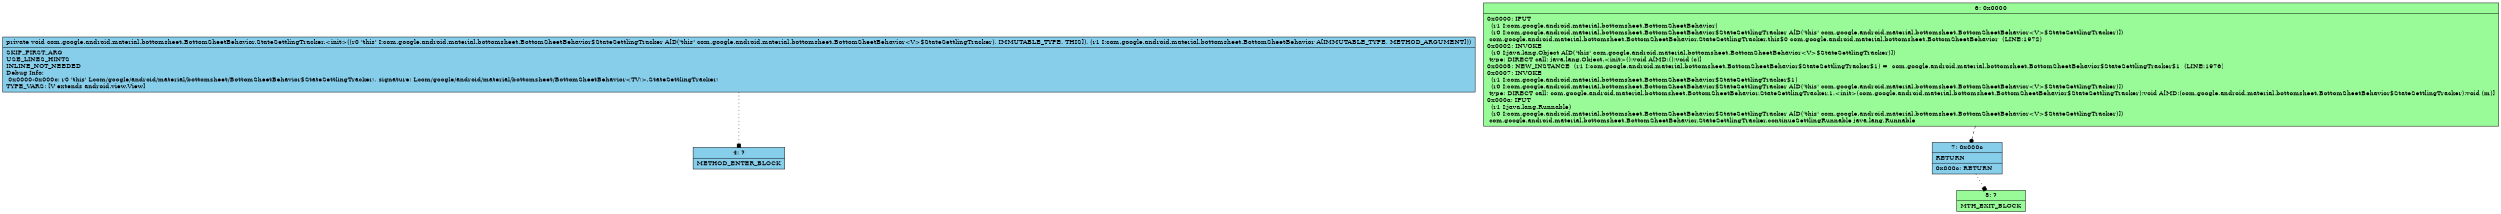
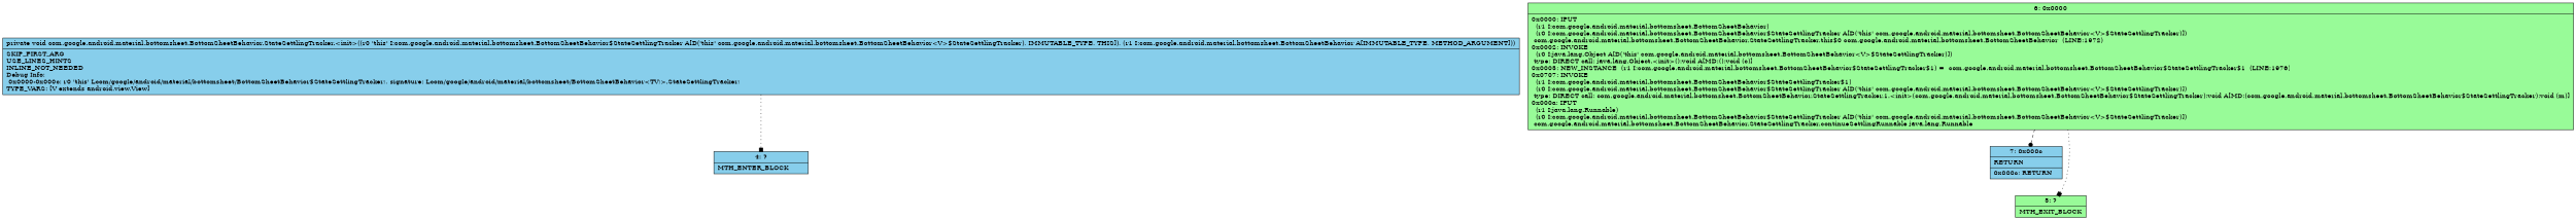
  digraph {
    node [fillcolor=skyblue shape=record style=filled]
    edge [arrowhead=box style=dotted]
-   n1 [label="{4\:\ ?|METHOD_ENTER_BLOCK\l}"]
-   n2 [fillcolor=palegreen label="{6\:\ 0x0000|0x0000: IPUT  \l  (r1 I:com.google.android.material.bottomsheet.BottomSheetBehavior)\l  (r0 I:com.google.android.material.bottomsheet.BottomSheetBehavior$StateSettlingTracker A[D('this' com.google.android.material.bottomsheet.BottomSheetBehavior\<V\>$StateSettlingTracker)])\l com.google.android.material.bottomsheet.BottomSheetBehavior.StateSettlingTracker.this$0 com.google.android.material.bottomsheet.BottomSheetBehavior  (LINE:1972)\l0x0002: INVOKE  \l  (r0 I:java.lang.Object A[D('this' com.google.android.material.bottomsheet.BottomSheetBehavior\<V\>$StateSettlingTracker)])\l type: DIRECT call: java.lang.Object.\<init\>():void A[MD:():void (c)]\l0x0005: NEW_INSTANCE  (r1 I:com.google.android.material.bottomsheet.BottomSheetBehavior$StateSettlingTracker$1) =  com.google.android.material.bottomsheet.BottomSheetBehavior$StateSettlingTracker$1  (LINE:1976)\l0x0007: INVOKE  \l  (r1 I:com.google.android.material.bottomsheet.BottomSheetBehavior$StateSettlingTracker$1)\l  (r0 I:com.google.android.material.bottomsheet.BottomSheetBehavior$StateSettlingTracker A[D('this' com.google.android.material.bottomsheet.BottomSheetBehavior\<V\>$StateSettlingTracker)])\l type: DIRECT call: com.google.android.material.bottomsheet.BottomSheetBehavior.StateSettlingTracker.1.\<init\>(com.google.android.material.bottomsheet.BottomSheetBehavior$StateSettlingTracker):void A[MD:(com.google.android.material.bottomsheet.BottomSheetBehavior$StateSettlingTracker):void (m)]\l0x000a: IPUT  \l  (r1 I:java.lang.Runnable)\l  (r0 I:com.google.android.material.bottomsheet.BottomSheetBehavior$StateSettlingTracker A[D('this' com.google.android.material.bottomsheet.BottomSheetBehavior\<V\>$StateSettlingTracker)])\l com.google.android.material.bottomsheet.BottomSheetBehavior.StateSettlingTracker.continueSettlingRunnable java.lang.Runnable \l}"]
+   n1 [label="{4\:\ ?|MTH_ENTER_BLOCK\l}"]
+   n2 [fillcolor=palegreen label="{6\:\ 0x0000|0x0000: IPUT  \l  (r1 I:com.google.android.material.bottomsheet.BottomSheetBehavior)\l  (r0 I:com.google.android.material.bottomsheet.BottomSheetBehavior$StateSettlingTracker A[D('this' com.google.android.material.bottomsheet.BottomSheetBehavior\<V\>$StateSettlingTracker)])\l com.google.android.material.bottomsheet.BottomSheetBehavior.StateSettlingTracker.this$0 com.google.android.material.bottomsheet.BottomSheetBehavior  (LINE:1972)\l0x0002: INVOKE  \l  (r0 I:java.lang.Object A[D('this' com.google.android.material.bottomsheet.BottomSheetBehavior\<V\>$StateSettlingTracker)])\l type: DIRECT call: java.lang.Object.\<init\>():void A[MD:():void (c)]\l0x0005: NEW_INSTANCE  (r1 I:com.google.android.material.bottomsheet.BottomSheetBehavior$StateSettlingTracker$1) =  com.google.android.material.bottomsheet.BottomSheetBehavior$StateSettlingTracker$1  (LINE:1976)\l0x0707: INVOKE  \l  (r1 I:com.google.android.material.bottomsheet.BottomSheetBehavior$StateSettlingTracker$1)\l  (r0 I:com.google.android.material.bottomsheet.BottomSheetBehavior$StateSettlingTracker A[D('this' com.google.android.material.bottomsheet.BottomSheetBehavior\<V\>$StateSettlingTracker)])\l type: DIRECT call: com.google.android.material.bottomsheet.BottomSheetBehavior.StateSettlingTracker.1.\<init\>(com.google.android.material.bottomsheet.BottomSheetBehavior$StateSettlingTracker):void A[MD:(com.google.android.material.bottomsheet.BottomSheetBehavior$StateSettlingTracker):void (m)]\l0x000a: IPUT  \l  (r1 I:java.lang.Runnable)\l  (r0 I:com.google.android.material.bottomsheet.BottomSheetBehavior$StateSettlingTracker A[D('this' com.google.android.material.bottomsheet.BottomSheetBehavior\<V\>$StateSettlingTracker)])\l com.google.android.material.bottomsheet.BottomSheetBehavior.StateSettlingTracker.continueSettlingRunnable java.lang.Runnable \l}"]
    n3 [label="{7\:\ 0x000c|RETURN\l|0x000c: RETURN   \l}"]
    n4 [fillcolor=palegreen label="{5\:\ ?|MTH_EXIT_BLOCK\l}"]
    n5 [label="{private void com.google.android.material.bottomsheet.BottomSheetBehavior.StateSettlingTracker.\<init\>((r0 'this' I:com.google.android.material.bottomsheet.BottomSheetBehavior$StateSettlingTracker A[D('this' com.google.android.material.bottomsheet.BottomSheetBehavior\<V\>$StateSettlingTracker), IMMUTABLE_TYPE, THIS]), (r1 I:com.google.android.material.bottomsheet.BottomSheetBehavior A[IMMUTABLE_TYPE, METHOD_ARGUMENT]))  | SKIP_FIRST_ARG\lUSE_LINES_HINTS\lINLINE_NOT_NEEDED\lDebug Info:\l  0x0000\-0x000c: r0 'this' Lcom\/google\/android\/material\/bottomsheet\/BottomSheetBehavior$StateSettlingTracker;, signature: Lcom\/google\/android\/material\/bottomsheet\/BottomSheetBehavior\<TV;\>.StateSettlingTracker;\lTYPE_VARS: [V extends android.view.View]\l}"]
    n2 -> n3 [arrowhead=dot style=dashed]
-   n3 -> n4
+   n2 -> n4
    n5 -> n1
  }
